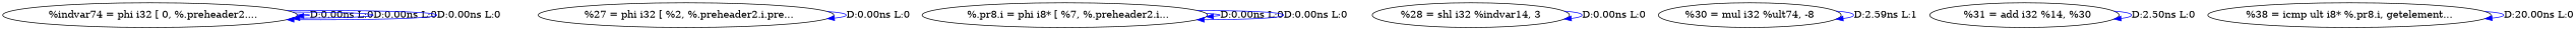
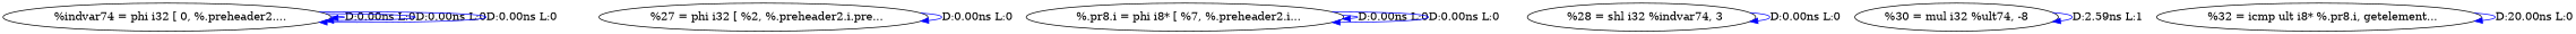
  digraph {
    edge [color=blue]
    n1 [label="  %indvar74 = phi i32 [ 0, %.preheader2...."]
    n2 [label="  %27 = phi i32 [ %2, %.preheader2.i.pre..."]
    n3 [label="  %.pr8.i = phi i8* [ %7, %.preheader2.i..."]
-   n4 [label="%28 = shl i32 %indvar14, 3"]
+   n4 [label="  %28 = shl i32 %indvar74, 3"]
    n5 [label="%30 = mul i32 %ult74, -8"]
-   n6 [label="  %31 = add i32 %14, %30"]
-   n7 [label="%38 = icmp ult i8* %.pr8.i, getelement..."]
+   n7 [label="  %32 = icmp ult i8* %.pr8.i, getelement..."]
    n1 -> n1 [label="D:0.00ns L:0"]
    n1 -> n1 [label="D:0.00ns L:0"]
    n1 -> n1 [label="D:0.00ns L:0"]
    n2 -> n2 [label="D:0.00ns L:0"]
    n3 -> n3 [label="D:0.00ns L:0"]
    n3 -> n3 [label="D:0.00ns L:0"]
    n4 -> n4 [label="D:0.00ns L:0"]
    n5 -> n5 [label="D:2.59ns L:1"]
-   n6 -> n6 [label="D:2.50ns L:0"]
    n7 -> n7 [label="D:20.00ns L:0"]
  }
